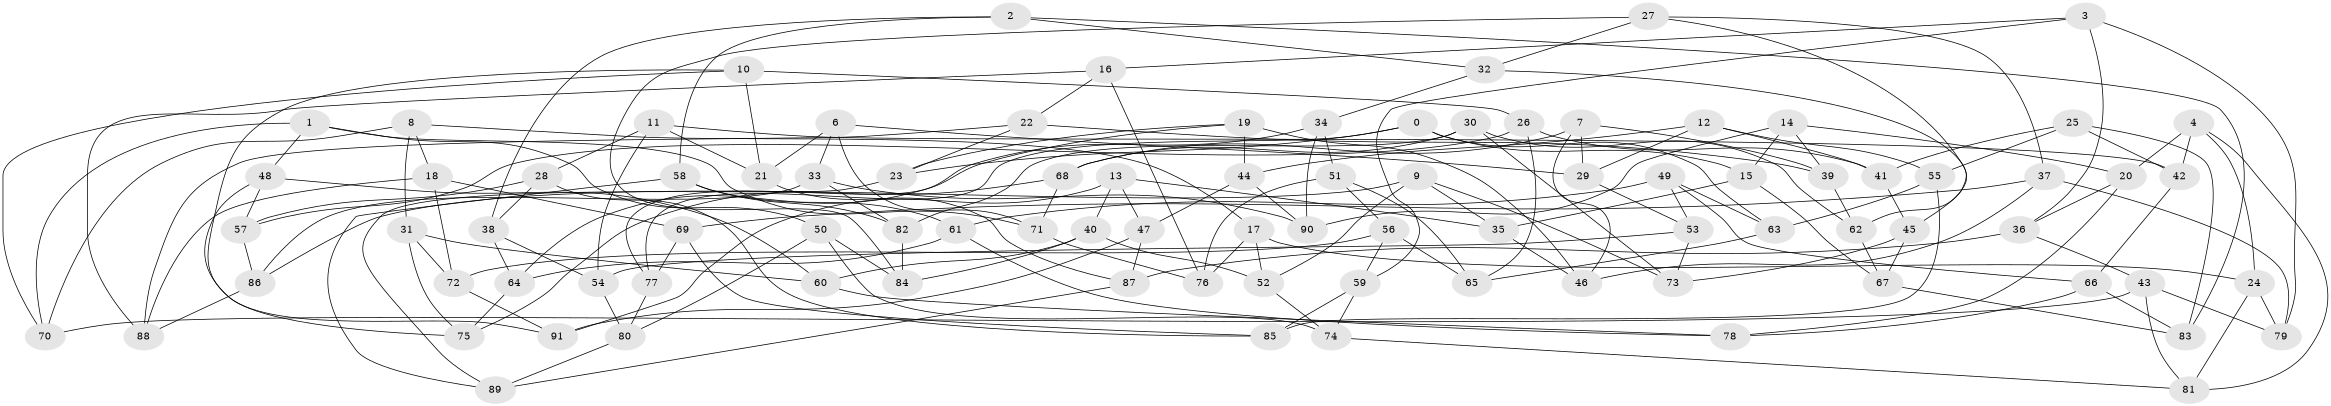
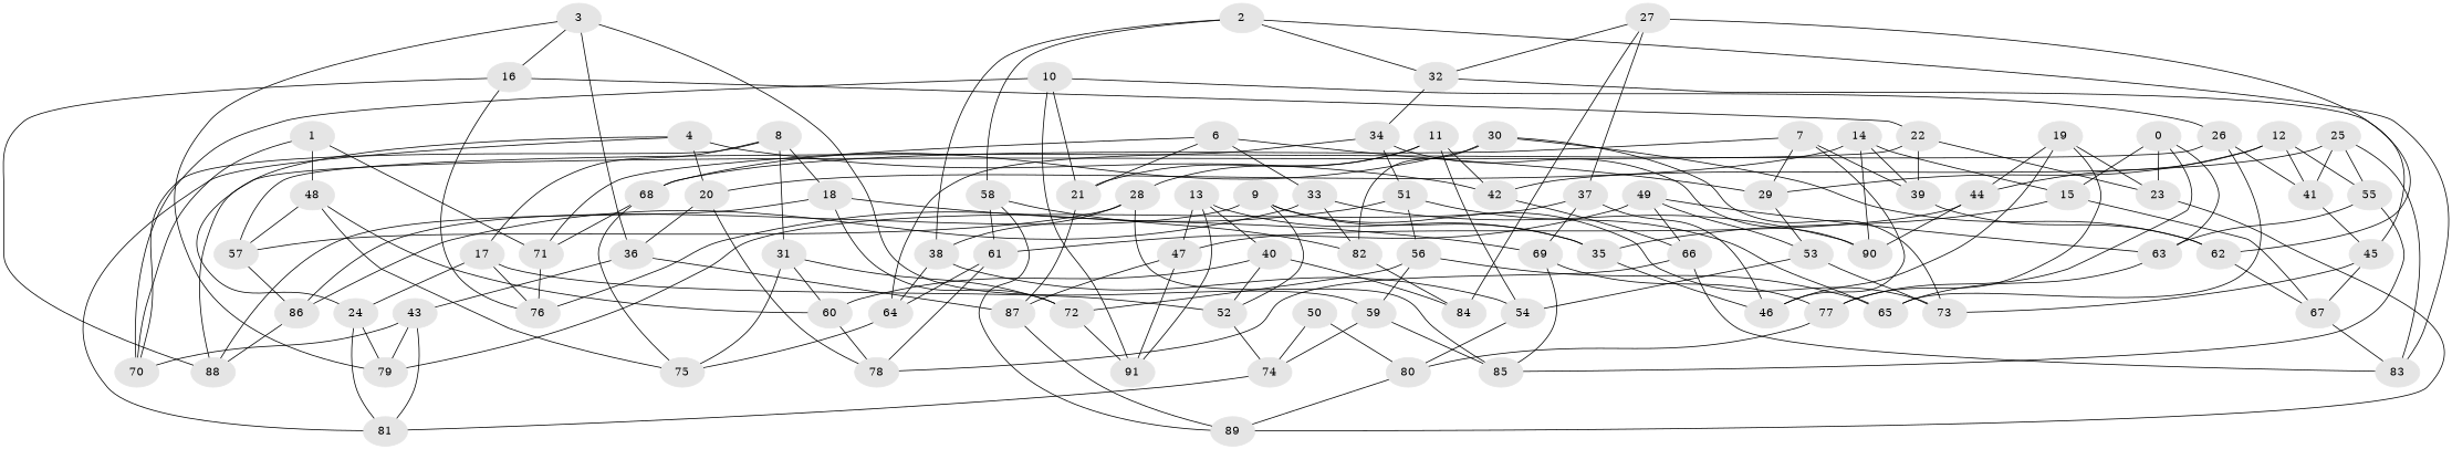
  graph {
    node [color=gray90 style=filled]
    1
    48
    50
    70
    71
    57
    60
    75
    84
    74
    80
    76
    2
    32
    38
    58
    83
    34
    45
    54
    64
    89
    82
    61
    3
    16
    36
    59
    79
    22
    88
    87
    43
    85
    4
    20
    24
    42
    81
    78
    66
    n42 [label=0]
    15
    23
    63
    77
    35
    67
    65
    6
    21
    29
    33
    53
    86
    90
    7
    39
    46
    68
    62
    8
    17
    18
    31
    52
    69
    72
    9
    73
    10
    26
    91
    41
    11
    28
    12
    44
    55
    47
    13
    40
    14
    19
    25
    27
    37
    30
    51
    56
    49
    1 -- 48
-   1 -- 50
    1 -- 70
    1 -- 71
    48 -- 57
    48 -- 60
    48 -- 75
-   50 -- 84
    50 -- 74
    50 -- 80
    71 -- 76
    57 -- 86
    60 -- 78
    74 -- 81
    80 -- 89
    2 -- 32
    2 -- 38
    2 -- 58
    2 -- 83
    32 -- 34
    32 -- 45
    38 -- 54
    38 -- 64
    58 -- 89
    58 -- 82
    58 -- 61
    34 -- 64
    34 -- 90
    34 -- 51
    45 -- 67
    45 -- 73
    54 -- 80
    64 -- 75
    82 -- 84
    61 -- 64
    61 -- 78
    3 -- 16
    3 -- 36
    3 -- 59
    3 -- 79
    16 -- 76
    16 -- 22
    16 -- 88
    36 -- 87
    36 -- 43
    59 -- 74
    59 -- 85
    22 -- 88
    22 -- 23
    22 -- 39
    87 -- 89
    43 -- 70
    43 -- 79
    43 -- 81
    4 -- 20
    4 -- 24
    4 -- 42
    4 -- 81
    20 -- 36
    20 -- 78
    24 -- 79
    24 -- 81
    42 -- 66
    66 -- 83
    66 -- 78
    n42 -- 15
    n42 -- 23
    n42 -- 63
    n42 -- 77
    15 -- 35
    15 -- 67
    23 -- 89
    63 -- 65
    77 -- 80
    35 -- 46
    67 -- 83
    6 -- 71
    6 -- 21
    6 -- 29
    6 -- 33
    21 -- 87
    29 -- 53
    33 -- 82
    33 -- 86
    33 -- 90
    53 -- 54
    53 -- 73
    86 -- 88
    7 -- 29
    7 -- 39
    7 -- 46
    7 -- 68
    39 -- 62
    68 -- 71
    68 -- 75
    62 -- 67
    8 -- 70
    8 -- 17
    8 -- 18
    8 -- 31
    17 -- 76
    17 -- 24
    17 -- 52
    18 -- 88
    18 -- 69
    18 -- 72
    31 -- 60
    31 -- 75
    31 -- 72
    52 -- 74
    69 -- 85
    69 -- 77
    72 -- 91
    9 -- 35
    9 -- 86
    9 -- 52
    9 -- 73
    10 -- 70
    10 -- 21
    10 -- 26
    10 -- 91
    26 -- 57
    26 -- 65
    26 -- 41
    41 -- 45
    11 -- 54
    11 -- 42
    11 -- 21
    11 -- 28
    28 -- 57
    28 -- 38
    28 -- 85
    12 -- 29
    12 -- 41
    12 -- 44
    12 -- 55
    44 -- 90
    44 -- 47
    55 -- 85
    55 -- 63
    47 -- 87
    47 -- 91
    13 -- 35
    13 -- 91
    13 -- 47
    13 -- 40
    40 -- 60
    40 -- 84
    40 -- 52
    14 -- 20
    14 -- 15
    14 -- 90
    14 -- 39
    19 -- 23
    19 -- 77
    19 -- 46
    19 -- 44
    25 -- 83
    25 -- 42
    25 -- 41
    25 -- 55
    27 -- 84
    27 -- 32
    27 -- 62
    27 -- 37
    37 -- 79
    37 -- 46
    37 -- 69
    30 -- 82
    30 -- 68
    30 -- 62
    30 -- 73
    51 -- 76
    51 -- 65
    51 -- 56
    56 -- 59
    56 -- 65
    56 -- 72
    49 -- 61
    49 -- 66
    49 -- 63
    49 -- 53
  }
